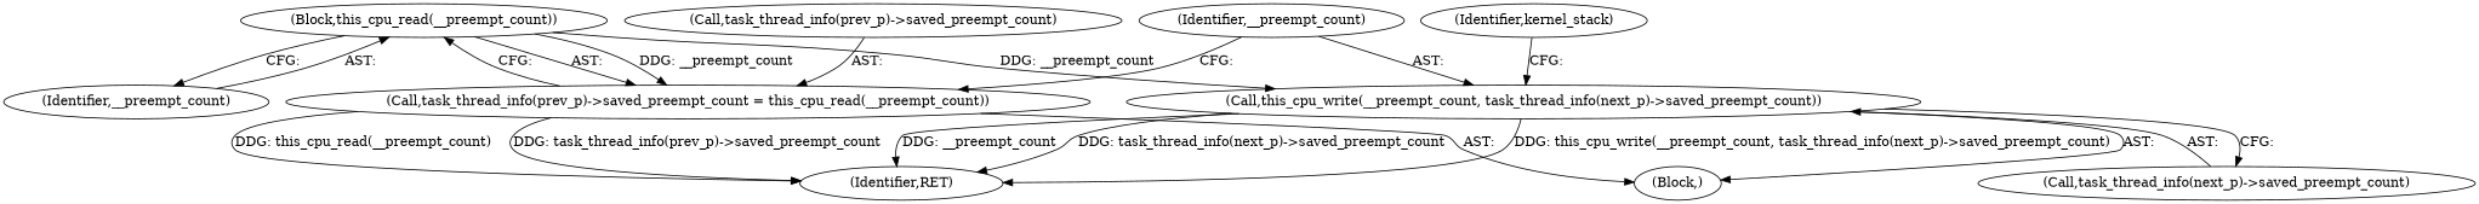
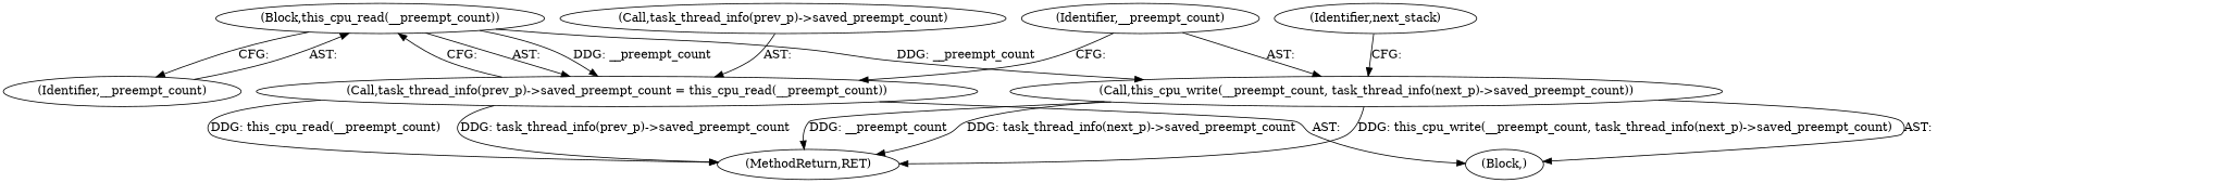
  digraph {
    n1 [label="(Block,this_cpu_read(__preempt_count))"]
    n2 [label="(Call,task_thread_info(prev_p)->saved_preempt_count = this_cpu_read(__preempt_count))"]
    n3 [label="(Call,this_cpu_write(__preempt_count, task_thread_info(next_p)->saved_preempt_count))"]
    n4 [label="(Identifier,__preempt_count)"]
    n5 [label="(Block,)"]
-   n6 [label="(Identifier,RET)"]
-   n7 [label="(Call,task_thread_info(next_p)->saved_preempt_count)"]
-   n8 [label="(Identifier,kernel_stack)"]
+   n6 [label="(MethodReturn,RET)"]
+   n8 [label="(Identifier,next_stack)"]
    n9 [label="(Identifier,__preempt_count)"]
    n10 [label="(Call,task_thread_info(prev_p)->saved_preempt_count)"]
    n1 -> n2 [label="AST: "]
    n1 -> n2 [label="DDG: __preempt_count"]
    n1 -> n3 [label="DDG: __preempt_count"]
    n1 -> n4 [label="CFG: "]
    n2 -> n1 [label="CFG: "]
    n2 -> n5 [label="AST: "]
    n2 -> n6 [label="DDG: this_cpu_read(__preempt_count)"]
    n2 -> n6 [label="DDG: task_thread_info(prev_p)->saved_preempt_count"]
    n3 -> n5 [label="AST: "]
    n3 -> n6 [label="DDG: __preempt_count"]
    n3 -> n6 [label="DDG: task_thread_info(next_p)->saved_preempt_count"]
    n3 -> n6 [label="DDG: this_cpu_write(__preempt_count, task_thread_info(next_p)->saved_preempt_count)"]
-   n3 -> n7 [label="CFG: "]
    n4 -> n1 [label="AST: "]
-   n7 -> n3 [label="AST: "]
    n8 -> n3 [label="CFG: "]
    n9 -> n2 [label="CFG: "]
    n9 -> n3 [label="AST: "]
    n10 -> n2 [label="AST: "]
  }
